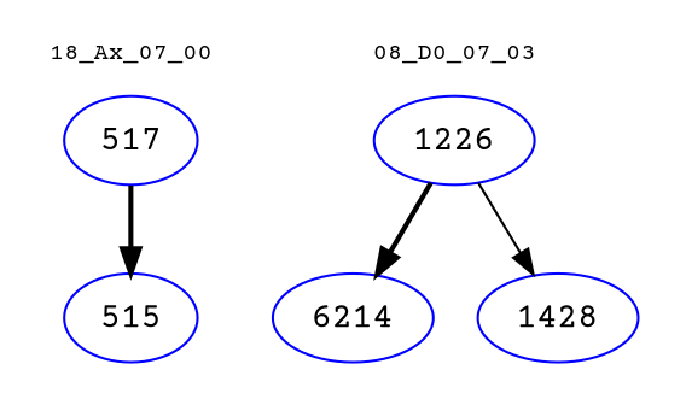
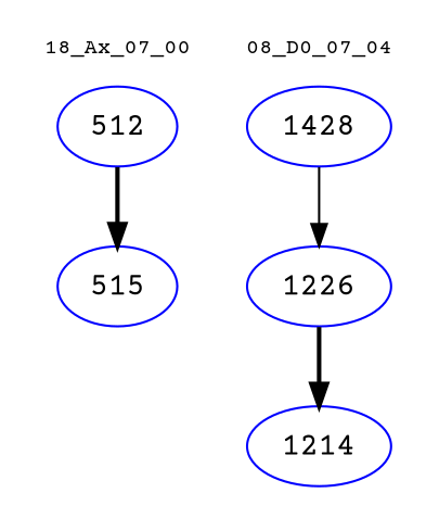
  digraph {
    fontname="Courier Prime"
    node [color=blue fontname="Courier Prime"]
    edge [color=black fontname="Courier Prime" style=bold]
-   n1 [label=517]
+   n1 [label=512]
    n2 [label=515]
    n3 [label=1226]
-   n4 [label=6214]
+   n4 [label=1214]
    n5 [label=1428]
    subgraph cluster_1 {
      color=white
      fontsize=10
      label="18_Ax_07_00"
      n1
      n2
    }
    subgraph cluster_2 {
      color=white
      fontsize=10
-     label="08_D0_07_03"
+     label="08_D0_07_04"
      n3
      n4
      n5
    }
    n1 -> n2
    n3 -> n4
-   n3 -> n5 [style=solid]
+   n5 -> n3 [style=solid]
  }
